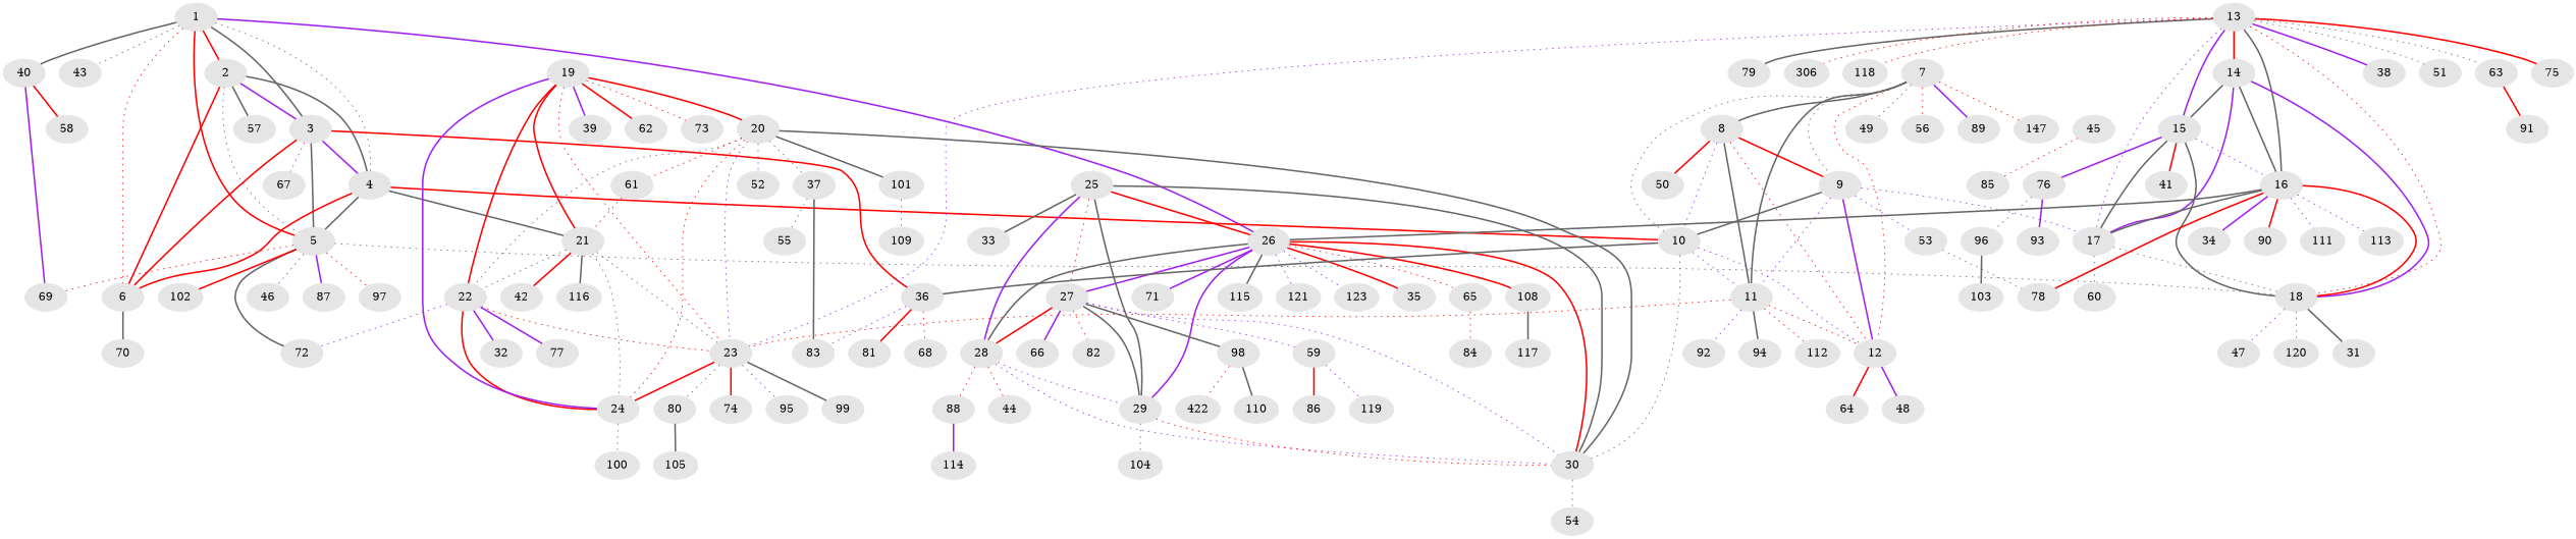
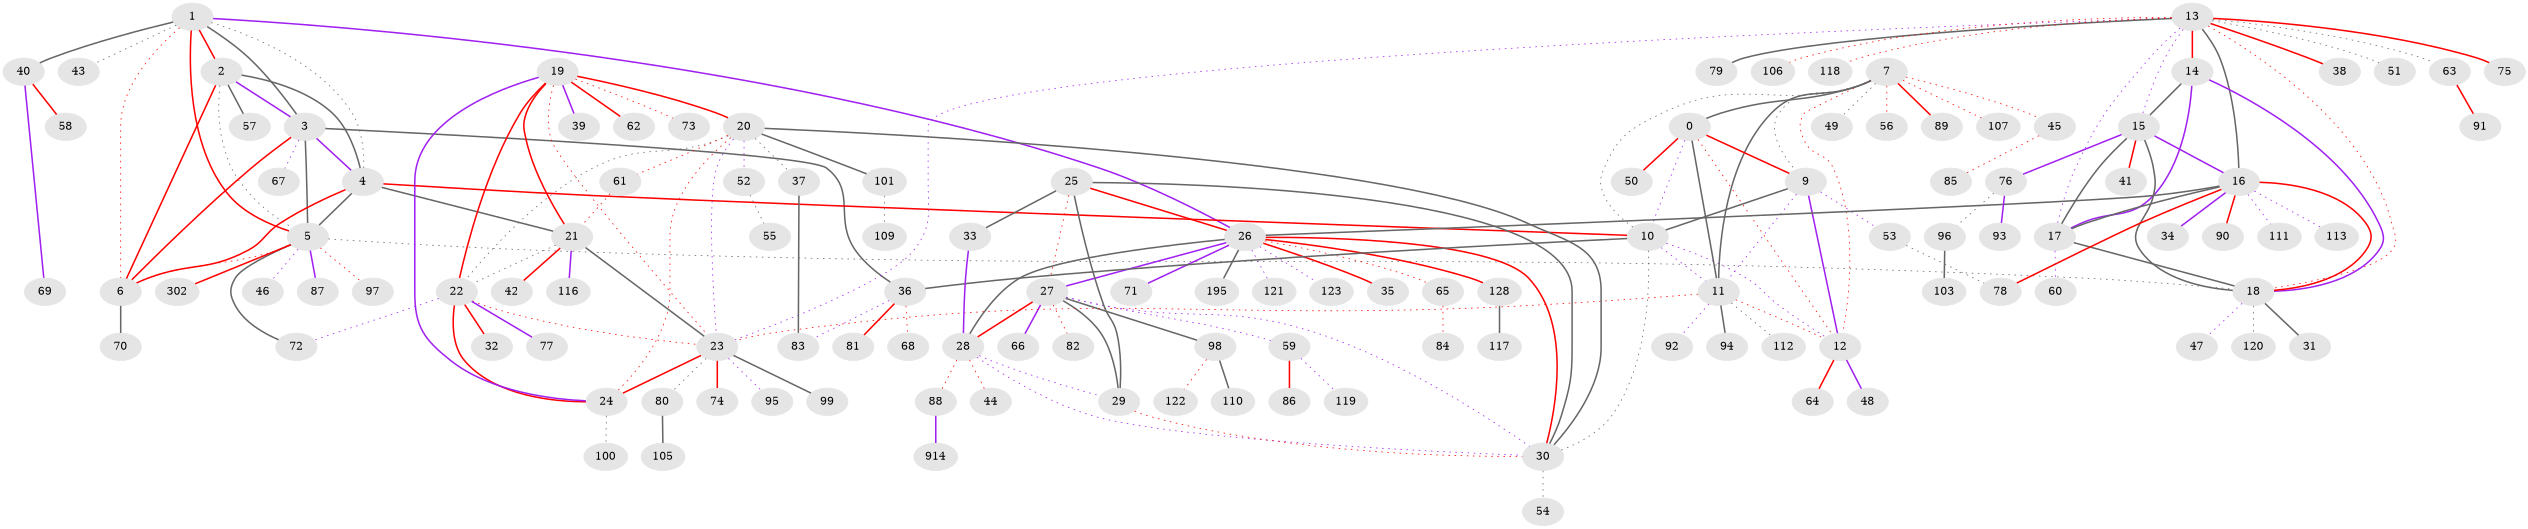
  graph {
    node [color=gray90 style=filled]
    edge [color=gray40 style=bold]
    1
    2
    3
    4
    5
    6
    26
    40
    43
    57
    36
    67
    10
    21
    18
    46
    72
    87
    97
-   102
+   102 [label=302]
    70
    30
    27
    28
    29
    35
    65
    71
-   108
-   115
+   108 [label=128]
+   115 [label=195]
    121
    123
    58
    69
    68
    81
    83
    11
    12
    23
    22
    24
    42
    116
    31
    47
    120
    7
-   8
+   8 [label=0]
    9
    45
    49
    56
    89
-   107 [label=147]
+   107
    50
    17
    53
    92
    94
    112
    48
    64
    85
    60
    78
    54
    74
    80
    95
    99
    13
    14
    15
    16
    38
    51
    63
    75
    79
-   106 [label=306]
+   106
    118
    41
    76
    34
    90
    111
    113
    91
    93
    96
    19
    20
    39
    62
    73
    37
    52
    61
    101
    32
    77
    100
    55
    109
    105
    25
    33
    59
    66
    82
    98
    44
    88
-   104
    84
    117
    86
    119
    110
-   122 [label=422]
-   114
+   122
+   114 [label=914]
    103
    1 -- 2 [color=red]
    1 -- 3
    1 -- 4 [style=dotted]
    1 -- 5 [color=red]
    1 -- 6 [color=red style=dotted]
    1 -- 26 [color=purple]
    1 -- 40
    1 -- 43 [style=dotted]
    2 -- 3 [color=purple]
    2 -- 4
    2 -- 5 [style=dotted]
    2 -- 6 [color=red]
    2 -- 57
    3 -- 4 [color=purple]
    3 -- 5
    3 -- 6 [color=red]
-   3 -- 36 [color=red]
+   3 -- 36
    3 -- 67 [color=purple style=dotted]
    4 -- 5
    4 -- 6 [color=red]
    4 -- 10 [color=red]
    4 -- 21
-   5 -- 69 [color=red style=dotted]
+   5 -- 6 [color=red style=dotted]
    5 -- 18 [style=dotted]
    5 -- 46 [color=purple style=dotted]
    5 -- 72
    5 -- 87 [color=purple]
    5 -- 97 [color=red style=dotted]
    5 -- 102 [color=red]
    6 -- 70
    26 -- 30 [color=red]
    26 -- 27 [color=purple]
    26 -- 28
-   26 -- 29 [color=purple]
    26 -- 35 [color=red]
    26 -- 65 [color=red style=dotted]
    26 -- 71 [color=purple]
    26 -- 108 [color=red]
    26 -- 115
    26 -- 121 [color=purple style=dotted]
    26 -- 123 [color=purple style=dotted]
    40 -- 58 [color=red]
    40 -- 69 [color=purple]
    36 -- 68 [color=red style=dotted]
    36 -- 81 [color=red]
    36 -- 83 [color=purple style=dotted]
    10 -- 36
    10 -- 30 [style=dotted]
    10 -- 11 [color=purple style=dotted]
    10 -- 12 [color=purple style=dotted]
-   21 -- 23 [style=dotted]
+   21 -- 23
    21 -- 22 [style=dotted]
-   21 -- 24 [style=dotted]
    21 -- 42 [color=red]
-   21 -- 116
+   21 -- 116 [color=purple]
    18 -- 31
    18 -- 47 [color=purple style=dotted]
    18 -- 120 [style=dotted]
    30 -- 54 [style=dotted]
    27 -- 30 [color=purple style=dotted]
    27 -- 28 [color=red]
    27 -- 29
    27 -- 59 [color=purple style=dotted]
    27 -- 66 [color=purple]
    27 -- 82 [color=red style=dotted]
    27 -- 98
    28 -- 30 [color=purple style=dotted]
    28 -- 29 [color=purple style=dotted]
    28 -- 44 [color=red style=dotted]
    28 -- 88 [color=red style=dotted]
    29 -- 30 [color=red style=dotted]
-   29 -- 104 [style=dotted]
    65 -- 84 [color=red style=dotted]
    108 -- 117
    11 -- 12 [color=red style=dotted]
    11 -- 23 [color=red style=dotted]
    11 -- 92 [color=purple style=dotted]
    11 -- 94
-   11 -- 112 [color=red style=dotted]
+   11 -- 112 [style=dotted]
    12 -- 48 [color=purple]
    12 -- 64 [color=red]
    23 -- 24 [color=red]
    23 -- 74 [color=red]
    23 -- 80 [style=dotted]
    23 -- 95 [color=purple style=dotted]
    23 -- 99
    22 -- 72 [color=purple style=dotted]
    22 -- 23 [color=red style=dotted]
    22 -- 24 [color=red]
-   22 -- 32 [color=purple]
+   22 -- 32 [color=red]
    22 -- 77 [color=purple]
    24 -- 100 [style=dotted]
    7 -- 10 [style=dotted]
    7 -- 11
    7 -- 12 [color=red style=dotted]
    7 -- 8
    7 -- 9 [style=dotted]
+   7 -- 45 [color=red style=dotted]
    7 -- 49 [style=dotted]
    7 -- 56 [color=red style=dotted]
-   7 -- 89 [color=purple]
+   7 -- 89 [color=red]
    7 -- 107 [color=red style=dotted]
    8 -- 10 [color=purple style=dotted]
    8 -- 11
    8 -- 12 [color=red style=dotted]
    8 -- 9 [color=red]
    8 -- 50 [color=red]
    9 -- 10
    9 -- 11 [color=purple style=dotted]
    9 -- 12 [color=purple]
-   9 -- 17 [color=purple style=dotted]
    9 -- 53 [color=purple style=dotted]
    45 -- 85 [color=red style=dotted]
-   17 -- 18 [style=dotted]
+   17 -- 18
    17 -- 60 [color=purple style=dotted]
    53 -- 78 [style=dotted]
    80 -- 105
    13 -- 18 [color=red style=dotted]
    13 -- 23 [color=purple style=dotted]
    13 -- 17 [color=purple style=dotted]
    13 -- 14 [color=red]
-   13 -- 15 [color=purple]
+   13 -- 15 [color=purple style=dotted]
    13 -- 16
-   13 -- 38 [color=purple]
+   13 -- 38 [color=red]
    13 -- 51 [style=dotted]
    13 -- 63 [style=dotted]
    13 -- 75 [color=red]
    13 -- 79
    13 -- 106 [color=red style=dotted]
    13 -- 118 [color=red style=dotted]
    14 -- 18 [color=purple]
    14 -- 17 [color=purple]
    14 -- 15
-   14 -- 16
    15 -- 18
    15 -- 17
-   15 -- 16 [color=purple style=dotted]
+   15 -- 16 [color=purple]
    15 -- 41 [color=red]
    15 -- 76 [color=purple]
    16 -- 26
    16 -- 18 [color=red]
    16 -- 17
    16 -- 78 [color=red]
    16 -- 34 [color=purple]
    16 -- 90 [color=red]
    16 -- 111 [color=purple style=dotted]
    16 -- 113 [color=purple style=dotted]
    63 -- 91 [color=red]
    76 -- 93 [color=purple]
    76 -- 96 [style=dotted]
    96 -- 103
    19 -- 21 [color=red]
    19 -- 23 [color=red style=dotted]
    19 -- 22 [color=red]
    19 -- 24 [color=purple]
    19 -- 20 [color=red]
    19 -- 39 [color=purple]
    19 -- 62 [color=red]
    19 -- 73 [color=red style=dotted]
    20 -- 30
    20 -- 23 [color=purple style=dotted]
    20 -- 22 [style=dotted]
    20 -- 24 [color=red style=dotted]
    20 -- 37 [style=dotted]
    20 -- 52 [color=purple style=dotted]
    20 -- 61 [color=red style=dotted]
    20 -- 101
    37 -- 83
-   37 -- 55 [style=dotted]
+   52 -- 55 [style=dotted]
    61 -- 21 [color=red style=dotted]
    101 -- 109 [style=dotted]
    25 -- 26 [color=red]
    25 -- 30
    25 -- 27 [color=red style=dotted]
-   25 -- 28 [color=purple]
+   33 -- 28 [color=purple]
    25 -- 29
    25 -- 33
    59 -- 86 [color=red]
    59 -- 119 [color=purple style=dotted]
    98 -- 110
    98 -- 122 [color=red style=dotted]
    88 -- 114 [color=purple]
  }
